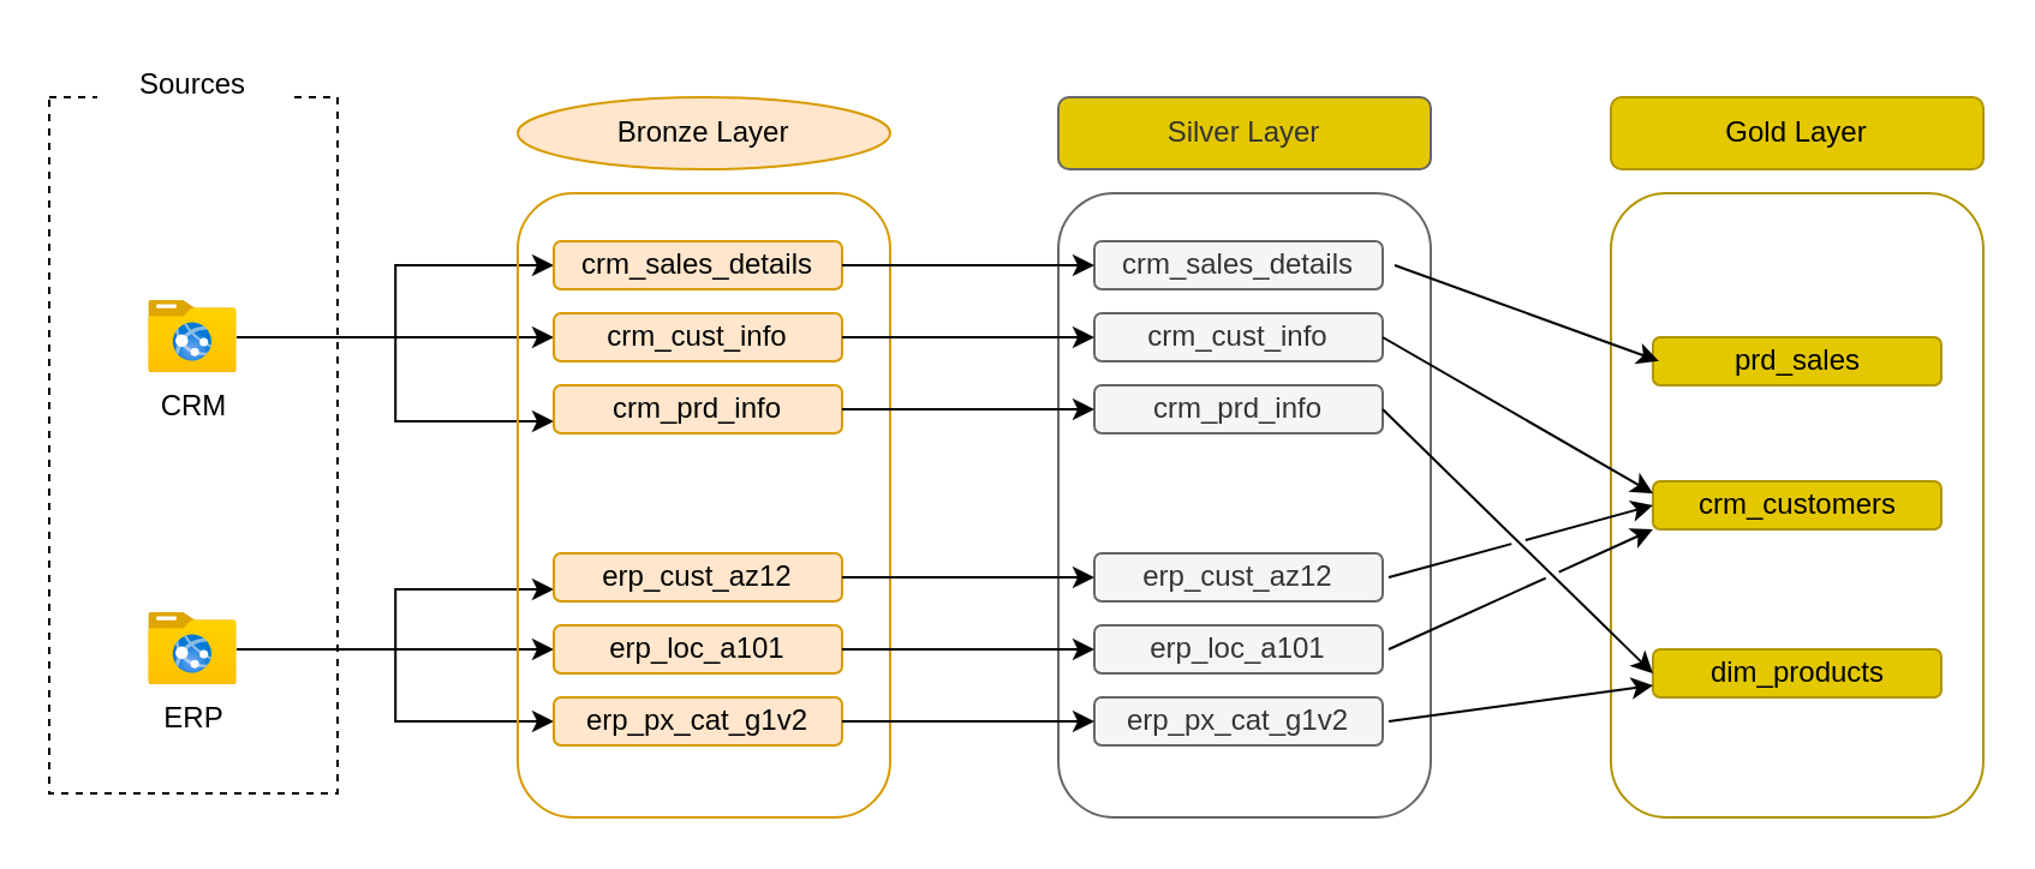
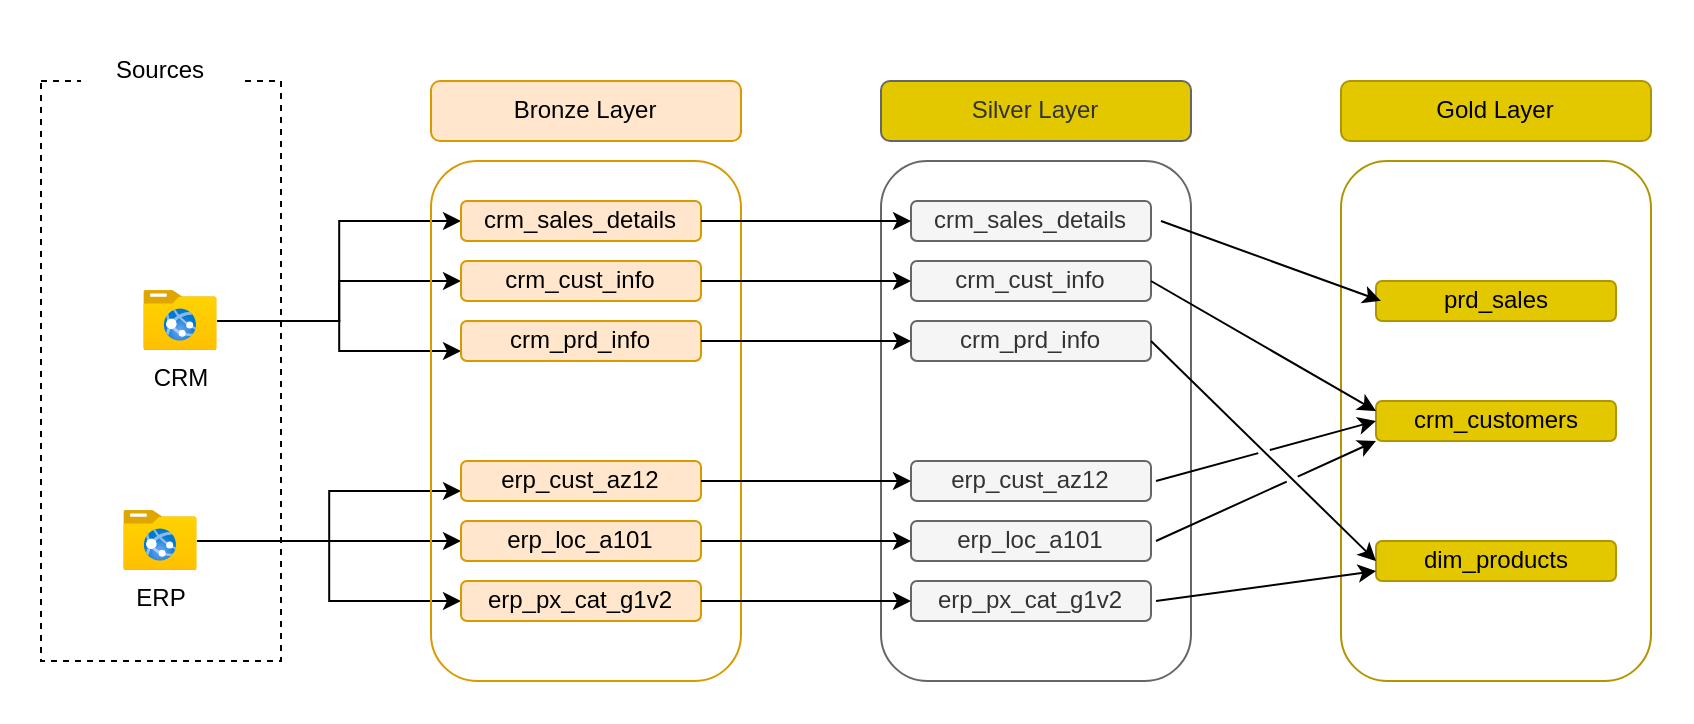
  <mxCell id="0" />
  <mxCell id="1" parent="0" />
  <mxCell id="2" value="" style="rounded=0;whiteSpace=wrap;html=1;dashed=1;" parent="1" vertex="1"><mxGeometry x="20" y="40" width="120" height="290" as="geometry" /></mxCell>
  <mxCell id="3" value="Sources" style="rounded=1;whiteSpace=wrap;html=1;strokeColor=none;" parent="1" vertex="1"><mxGeometry x="40" y="20" width="80" height="30" as="geometry" /></mxCell>
- <mxCell id="4" value="CRM" style="image;aspect=fixed;html=1;points=[];align=center;fontSize=12;image=img/lib/azure2/general/Folder_Website.svg;" parent="1" vertex="1"><mxGeometry x="61.78" y="125" width="36.43" height="30" as="geometry" /></mxCell>
+ <mxCell id="4" value="CRM" style="image;aspect=fixed;html=1;points=[];align=center;fontSize=12;image=img/lib/azure2/general/Folder_Website.svg;" parent="1" vertex="1"><mxGeometry x="71.78" y="145" width="36.43" height="30" as="geometry" /></mxCell>
  <mxCell id="5" value="ERP" style="image;aspect=fixed;html=1;points=[];align=center;fontSize=12;image=img/lib/azure2/general/Folder_Website.svg;" parent="1" vertex="1"><mxGeometry x="61.78" y="255" width="36.43" height="30" as="geometry" /></mxCell>
  <mxCell id="6" style="edgeStyle=orthogonalEdgeStyle;rounded=0;orthogonalLoop=1;jettySize=auto;html=1;entryX=0;entryY=0.75;entryDx=0;entryDy=0;" parent="1" source="4" target="17" edge="1"><mxGeometry relative="1" as="geometry" /></mxCell>
  <mxCell id="7" style="edgeStyle=orthogonalEdgeStyle;rounded=0;orthogonalLoop=1;jettySize=auto;html=1;entryX=0;entryY=0.5;entryDx=0;entryDy=0;" parent="1" source="4" target="16" edge="1"><mxGeometry relative="1" as="geometry" /></mxCell>
  <mxCell id="8" style="edgeStyle=orthogonalEdgeStyle;rounded=0;orthogonalLoop=1;jettySize=auto;html=1;entryX=0;entryY=0.5;entryDx=0;entryDy=0;" parent="1" source="4" target="15" edge="1"><mxGeometry relative="1" as="geometry" /></mxCell>
  <mxCell id="9" style="edgeStyle=orthogonalEdgeStyle;rounded=0;orthogonalLoop=1;jettySize=auto;html=1;entryX=0;entryY=0.75;entryDx=0;entryDy=0;" parent="1" source="5" target="18" edge="1"><mxGeometry relative="1" as="geometry" /></mxCell>
  <mxCell id="10" style="edgeStyle=orthogonalEdgeStyle;rounded=0;orthogonalLoop=1;jettySize=auto;html=1;entryX=0;entryY=0.5;entryDx=0;entryDy=0;" parent="1" source="5" target="19" edge="1"><mxGeometry relative="1" as="geometry" /></mxCell>
  <mxCell id="11" style="edgeStyle=orthogonalEdgeStyle;rounded=0;orthogonalLoop=1;jettySize=auto;html=1;entryX=0;entryY=0.5;entryDx=0;entryDy=0;" parent="1" source="5" target="20" edge="1"><mxGeometry relative="1" as="geometry" /></mxCell>
  <mxCell id="12" value="" style="group" parent="1" vertex="1" connectable="0"><mxGeometry x="215" y="40" width="155" height="300" as="geometry" /></mxCell>
- <mxCell id="13" value="Bronze Layer" style="ellipse;whiteSpace=wrap;html=1;fillColor=#ffe6cc;strokeColor=#d79b00;" parent="12" vertex="1"><mxGeometry width="155" height="30" as="geometry" /></mxCell>
+ <mxCell id="13" value="Bronze Layer" style="rounded=1;whiteSpace=wrap;html=1;fillColor=#ffe6cc;strokeColor=#d79b00;" parent="12" vertex="1"><mxGeometry width="155" height="30" as="geometry" /></mxCell>
  <mxCell id="14" value="" style="rounded=1;whiteSpace=wrap;html=1;fillColor=none;strokeColor=#d79b00;" parent="12" vertex="1"><mxGeometry y="40" width="155" height="260" as="geometry" /></mxCell>
  <mxCell id="15" value="crm_sales_details" style="rounded=1;whiteSpace=wrap;html=1;fillColor=#ffe6cc;strokeColor=#d79b00;" parent="12" vertex="1"><mxGeometry x="15" y="60" width="120" height="20" as="geometry" /></mxCell>
  <mxCell id="16" value="crm_cust_info" style="rounded=1;whiteSpace=wrap;html=1;fillColor=#ffe6cc;strokeColor=#d79b00;" parent="12" vertex="1"><mxGeometry x="15" y="90" width="120" height="20" as="geometry" /></mxCell>
  <mxCell id="17" value="crm_prd_info" style="rounded=1;whiteSpace=wrap;html=1;fillColor=#ffe6cc;strokeColor=#d79b00;" parent="12" vertex="1"><mxGeometry x="15" y="120" width="120" height="20" as="geometry" /></mxCell>
  <mxCell id="18" value="erp_cust_az12" style="rounded=1;whiteSpace=wrap;html=1;fillColor=#ffe6cc;strokeColor=#d79b00;" parent="12" vertex="1"><mxGeometry x="15" y="190" width="120" height="20" as="geometry" /></mxCell>
  <mxCell id="19" value="erp_loc_a101" style="rounded=1;whiteSpace=wrap;html=1;fillColor=#ffe6cc;strokeColor=#d79b00;" parent="12" vertex="1"><mxGeometry x="15" y="220" width="120" height="20" as="geometry" /></mxCell>
  <mxCell id="20" value="erp_px_cat_g1v2" style="rounded=1;whiteSpace=wrap;html=1;fillColor=#ffe6cc;strokeColor=#d79b00;" parent="12" vertex="1"><mxGeometry x="15" y="250" width="120" height="20" as="geometry" /></mxCell>
  <mxCell id="21" value="Silver Layer" style="rounded=1;whiteSpace=wrap;html=1;fillColor=#e3c800;strokeColor=#666666;container=0;fontColor=#333333;" parent="1" vertex="1"><mxGeometry x="440" y="40" width="155" height="30" as="geometry" /></mxCell>
  <mxCell id="22" value="" style="rounded=1;whiteSpace=wrap;html=1;fillColor=none;strokeColor=#666666;container=0;fontColor=#333333;" parent="1" vertex="1"><mxGeometry x="440" y="80" width="155" height="260" as="geometry" /></mxCell>
  <mxCell id="23" value="crm_sales_details" style="rounded=1;whiteSpace=wrap;html=1;fillColor=#f5f5f5;strokeColor=#666666;container=0;fontColor=#333333;" parent="1" vertex="1"><mxGeometry x="455" y="100" width="120" height="20" as="geometry" /></mxCell>
  <mxCell id="24" value="crm_cust_info" style="rounded=1;whiteSpace=wrap;html=1;fillColor=#f5f5f5;strokeColor=#666666;container=0;fontColor=#333333;" parent="1" vertex="1"><mxGeometry x="455" y="130" width="120" height="20" as="geometry" /></mxCell>
  <mxCell id="25" value="crm_prd_info" style="rounded=1;whiteSpace=wrap;html=1;fillColor=#f5f5f5;strokeColor=#666666;container=0;fontColor=#333333;" parent="1" vertex="1"><mxGeometry x="455" y="160" width="120" height="20" as="geometry" /></mxCell>
  <mxCell id="26" value="erp_cust_az12" style="rounded=1;whiteSpace=wrap;html=1;fillColor=#f5f5f5;strokeColor=#666666;container=0;fontColor=#333333;" parent="1" vertex="1"><mxGeometry x="455" y="230" width="120" height="20" as="geometry" /></mxCell>
  <mxCell id="27" value="erp_loc_a101" style="rounded=1;whiteSpace=wrap;html=1;fillColor=#f5f5f5;strokeColor=#666666;container=0;fontColor=#333333;" parent="1" vertex="1"><mxGeometry x="455" y="260" width="120" height="20" as="geometry" /></mxCell>
  <mxCell id="28" value="erp_px_cat_g1v2" style="rounded=1;whiteSpace=wrap;html=1;fillColor=#f5f5f5;strokeColor=#666666;container=0;fontColor=#333333;" parent="1" vertex="1"><mxGeometry x="455" y="290" width="120" height="20" as="geometry" /></mxCell>
  <mxCell id="29" style="edgeStyle=orthogonalEdgeStyle;rounded=0;orthogonalLoop=1;jettySize=auto;html=1;exitX=1;exitY=0.5;exitDx=0;exitDy=0;" parent="1" source="15" target="23" edge="1"><mxGeometry relative="1" as="geometry" /></mxCell>
  <mxCell id="30" style="edgeStyle=orthogonalEdgeStyle;rounded=0;orthogonalLoop=1;jettySize=auto;html=1;exitX=1;exitY=0.5;exitDx=0;exitDy=0;entryX=0;entryY=0.5;entryDx=0;entryDy=0;" parent="1" source="16" target="24" edge="1"><mxGeometry relative="1" as="geometry" /></mxCell>
  <mxCell id="31" style="edgeStyle=orthogonalEdgeStyle;rounded=0;orthogonalLoop=1;jettySize=auto;html=1;exitX=1;exitY=0.5;exitDx=0;exitDy=0;" parent="1" source="17" target="25" edge="1"><mxGeometry relative="1" as="geometry" /></mxCell>
  <mxCell id="32" style="edgeStyle=orthogonalEdgeStyle;rounded=0;orthogonalLoop=1;jettySize=auto;html=1;exitX=1;exitY=0.5;exitDx=0;exitDy=0;entryX=0;entryY=0.5;entryDx=0;entryDy=0;" parent="1" source="18" target="26" edge="1"><mxGeometry relative="1" as="geometry" /></mxCell>
  <mxCell id="33" style="edgeStyle=orthogonalEdgeStyle;rounded=0;orthogonalLoop=1;jettySize=auto;html=1;exitX=1;exitY=0.5;exitDx=0;exitDy=0;entryX=0;entryY=0.5;entryDx=0;entryDy=0;" parent="1" source="19" target="27" edge="1"><mxGeometry relative="1" as="geometry" /></mxCell>
  <mxCell id="34" style="edgeStyle=orthogonalEdgeStyle;rounded=0;orthogonalLoop=1;jettySize=auto;html=1;exitX=1;exitY=0.5;exitDx=0;exitDy=0;entryX=0;entryY=0.5;entryDx=0;entryDy=0;" parent="1" source="20" target="28" edge="1"><mxGeometry relative="1" as="geometry" /></mxCell>
  <mxCell id="35" value="Gold Layer" style="rounded=1;whiteSpace=wrap;html=1;fillColor=#e3c800;strokeColor=#B09500;container=0;fontColor=#000000;" vertex="1" parent="1"><mxGeometry x="670" y="40" width="155" height="30" as="geometry" /></mxCell>
  <mxCell id="36" value="" style="rounded=1;whiteSpace=wrap;html=1;fillColor=none;strokeColor=#B09500;container=0;fontColor=#000000;" vertex="1" parent="1"><mxGeometry x="670" y="80" width="155" height="260" as="geometry" /></mxCell>
  <mxCell id="37" value="prd_sales" style="rounded=1;whiteSpace=wrap;html=1;fillColor=#e3c800;strokeColor=#B09500;container=0;fontColor=#000000;" vertex="1" parent="1"><mxGeometry x="687.5" y="140" width="120" height="20" as="geometry" /></mxCell>
  <mxCell id="38" value="crm_customers" style="rounded=1;whiteSpace=wrap;html=1;fillColor=#e3c800;strokeColor=#B09500;container=0;fontColor=#000000;" vertex="1" parent="1"><mxGeometry x="687.5" y="200" width="120" height="20" as="geometry" /></mxCell>
  <mxCell id="39" value="dim_products" style="rounded=1;whiteSpace=wrap;html=1;fillColor=#e3c800;strokeColor=#B09500;container=0;fontColor=#000000;" vertex="1" parent="1"><mxGeometry x="687.5" y="270" width="120" height="20" as="geometry" /></mxCell>
  <mxCell id="40" value="" style="endArrow=classic;html=1;rounded=0;entryX=0.129;entryY=0.269;entryDx=0;entryDy=0;entryPerimeter=0;" edge="1" parent="1" target="36"><mxGeometry width="50" height="50" relative="1" as="geometry"><mxPoint x="580" y="110" as="sourcePoint" /><mxPoint x="630" y="60" as="targetPoint" /></mxGeometry></mxCell>
  <mxCell id="41" value="" style="endArrow=classic;html=1;rounded=0;entryX=0;entryY=0.25;entryDx=0;entryDy=0;" edge="1" parent="1" target="38"><mxGeometry width="50" height="50" relative="1" as="geometry"><mxPoint x="575" y="140" as="sourcePoint" /><mxPoint x="685" y="180" as="targetPoint" /></mxGeometry></mxCell>
  <mxCell id="42" value="" style="endArrow=classic;html=1;rounded=0;entryX=0;entryY=0.5;entryDx=0;entryDy=0;jumpStyle=gap;" edge="1" parent="1" target="39"><mxGeometry width="50" height="50" relative="1" as="geometry"><mxPoint x="575" y="170" as="sourcePoint" /><mxPoint x="685" y="210" as="targetPoint" /></mxGeometry></mxCell>
  <mxCell id="43" value="" style="endArrow=classic;html=1;rounded=0;entryX=0;entryY=0.5;entryDx=0;entryDy=0;jumpStyle=gap;" edge="1" parent="1" target="38"><mxGeometry width="50" height="50" relative="1" as="geometry"><mxPoint x="577.5" y="240" as="sourcePoint" /><mxPoint x="687.5" y="280" as="targetPoint" /></mxGeometry></mxCell>
  <mxCell id="44" value="" style="endArrow=classic;html=1;rounded=0;entryX=0;entryY=1;entryDx=0;entryDy=0;jumpStyle=gap;" edge="1" parent="1" target="38"><mxGeometry width="50" height="50" relative="1" as="geometry"><mxPoint x="577.5" y="270" as="sourcePoint" /><mxPoint x="687.5" y="310" as="targetPoint" /></mxGeometry></mxCell>
  <mxCell id="45" value="" style="endArrow=classic;html=1;rounded=0;entryX=0;entryY=0.75;entryDx=0;entryDy=0;jumpStyle=gap;" edge="1" parent="1" target="39"><mxGeometry width="50" height="50" relative="1" as="geometry"><mxPoint x="577.5" y="300" as="sourcePoint" /><mxPoint x="687.5" y="340" as="targetPoint" /></mxGeometry></mxCell>
